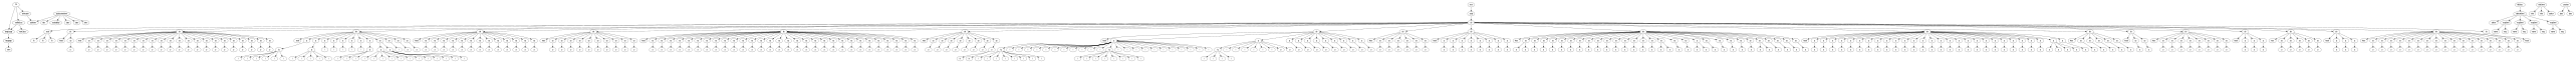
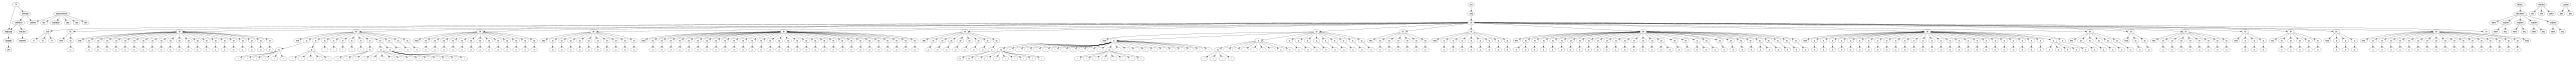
  digraph {
    fontname="Roboto Condensed"
    node [fontname="Roboto Condensed"]
    edge [fontname="Roboto Condensed"]
    n1 [label=TEI]
    n2 [label=teiHeader]
    n3 [label=langUsage]
    n4 [label=profileDesc]
    n5 [label=publisher]
    n6 [label=text]
    n7 [label=body]
    n8 [label=fileDesc]
    n9 [label=editionStmt]
    n10 [label=textClass]
    n11 [label=titleStmt]
    n12 [label=title]
    n13 [label=title]
    n14 [label=author]
    n15 [label=edition]
    n16 [label=respStmt]
    n17 [label=respStmt]
    n18 [label=respStmt]
    n19 [label=respStmt]
    n20 [label=publicationStmt]
    n21 [label=date]
    n22 [label=date]
    n23 [label=idno]
    n24 [label=idno]
    n25 [label=availability]
    n26 [label=name]
    n27 [label=resp]
    n28 [label=name]
    n29 [label=resp]
    n30 [label=name]
    n31 [label=resp]
    n32 [label=name]
    n33 [label=resp]
    n34 [label=creation]
    n35 [label=date]
    n36 [label=date]
    n37 [label=language]
+   n38 [label=keywords]
    n39 [label=term]
    n40 [label=div]
    n41 [label=head]
    n42 [label=div]
    n43 [label=div]
    n44 [label=div]
    n45 [label=div]
    n46 [label=div]
    n47 [label=div]
    n48 [label=div]
    n49 [label=div]
    n50 [label=div]
    n51 [label=div]
    n52 [label=div]
    n53 [label=div]
    n54 [label=div]
    n55 [label=div]
    n56 [label=div]
    n57 [label=div]
    n58 [label=div]
    n59 [label=div]
    n60 [label=div]
    n61 [label=div]
    n62 [label=lb]
    n63 [label=lb]
    n64 [label=lb]
    n65 [label=head]
    n66 [label=sp]
    n67 [label=head]
    n68 [label=sp]
    n69 [label=sp]
    n70 [label=sp]
    n71 [label=sp]
    n72 [label=sp]
    n73 [label=sp]
    n74 [label=sp]
    n75 [label=sp]
    n76 [label=sp]
    n77 [label=sp]
    n78 [label=sp]
    n79 [label=sp]
    n80 [label=sp]
    n81 [label=sp]
    n82 [label=sp]
    n83 [label=sp]
    n84 [label=sp]
    n85 [label=sp]
    n86 [label=sp]
    n87 [label=sp]
    n88 [label=sp]
    n89 [label=head]
    n90 [label=sp]
    n91 [label=sp]
    n92 [label=sp]
    n93 [label=sp]
    n94 [label=sp]
    n95 [label=sp]
    n96 [label=sp]
    n97 [label=sp]
    n98 [label=sp]
    n99 [label=sp]
    n100 [label=sp]
    n101 [label=sp]
    n102 [label=head]
    n103 [label=sp]
    n104 [label=sp]
    n105 [label=sp]
    n106 [label=sp]
    n107 [label=sp]
    n108 [label=sp]
    n109 [label=sp]
    n110 [label=sp]
    n111 [label=sp]
    n112 [label=sp]
    n113 [label=sp]
    n114 [label=sp]
    n115 [label=sp]
    n116 [label=head]
    n117 [label=sp]
    n118 [label=sp]
    n119 [label=sp]
    n120 [label=sp]
    n121 [label=sp]
    n122 [label=sp]
    n123 [label=sp]
    n124 [label=sp]
    n125 [label=sp]
    n126 [label=sp]
    n127 [label=head]
    n128 [label=sp]
    n129 [label=sp]
    n130 [label=sp]
    n131 [label=sp]
    n132 [label=sp]
    n133 [label=sp]
    n134 [label=sp]
    n135 [label=sp]
    n136 [label=sp]
    n137 [label=sp]
    n138 [label=sp]
    n139 [label=sp]
    n140 [label=sp]
    n141 [label=sp]
    n142 [label=sp]
    n143 [label=sp]
    n144 [label=sp]
    n145 [label=sp]
    n146 [label=sp]
    n147 [label=sp]
    n148 [label=sp]
    n149 [label=sp]
    n150 [label=sp]
    n151 [label=sp]
    n152 [label=sp]
    n153 [label=sp]
    n154 [label=sp]
    n155 [label=sp]
    n156 [label=sp]
    n157 [label=sp]
    n158 [label=head]
    n159 [label=sp]
    n160 [label=sp]
    n161 [label=sp]
    n162 [label=sp]
    n163 [label=sp]
    n164 [label=sp]
    n165 [label=sp]
    n166 [label=sp]
    n167 [label=head]
    n168 [label=sp]
    n169 [label=sp]
    n170 [label=sp]
    n171 [label=sp]
    n172 [label=sp]
    n173 [label=sp]
    n174 [label=sp]
    n175 [label=sp]
    n176 [label=sp]
    n177 [label=sp]
    n178 [label=sp]
    n179 [label=head]
    n180 [label=sp]
    n181 [label=sp]
    n182 [label=sp]
    n183 [label=sp]
    n184 [label=sp]
    n185 [label=sp]
    n186 [label=head]
    n187 [label=sp]
    n188 [label=sp]
    n189 [label=sp]
    n190 [label=sp]
    n191 [label=sp]
    n192 [label=sp]
    n193 [label=sp]
    n194 [label=sp]
    n195 [label=head]
    n196 [label=sp]
    n197 [label=sp]
    n198 [label=sp]
    n199 [label=sp]
    n200 [label=sp]
    n201 [label=sp]
    n202 [label=sp]
    n203 [label=sp]
    n204 [label=sp]
    n205 [label=sp]
    n206 [label=sp]
    n207 [label=sp]
    n208 [label=sp]
    n209 [label=sp]
    n210 [label=sp]
    n211 [label=sp]
    n212 [label=sp]
    n213 [label=sp]
    n214 [label=sp]
    n215 [label=sp]
    n216 [label=sp]
    n217 [label=sp]
    n218 [label=sp]
    n219 [label=sp]
    n220 [label=sp]
    n221 [label=sp]
    n222 [label=sp]
    n223 [label=sp]
    n224 [label=sp]
    n225 [label=head]
    n226 [label=sp]
    n227 [label=sp]
    n228 [label=sp]
    n229 [label=sp]
    n230 [label=sp]
    n231 [label=sp]
    n232 [label=sp]
    n233 [label=sp]
    n234 [label=sp]
    n235 [label=sp]
    n236 [label=sp]
    n237 [label=sp]
    n238 [label=sp]
    n239 [label=sp]
    n240 [label=sp]
    n241 [label=sp]
    n242 [label=sp]
    n243 [label=sp]
    n244 [label=sp]
    n245 [label=sp]
    n246 [label=sp]
    n247 [label=sp]
    n248 [label=sp]
    n249 [label=sp]
    n250 [label=sp]
    n251 [label=sp]
    n252 [label=sp]
    n253 [label=sp]
    n254 [label=head]
    n255 [label=sp]
    n256 [label=sp]
    n257 [label=sp]
    n258 [label=sp]
    n259 [label=sp]
    n260 [label=head]
    n261 [label=sp]
    n262 [label=sp]
    n263 [label=head]
    n264 [label=sp]
    n265 [label=sp]
    n266 [label=sp]
    n267 [label=sp]
    n268 [label=sp]
    n269 [label=sp]
    n270 [label=sp]
    n271 [label=sp]
    n272 [label=head]
    n273 [label=sp]
    n274 [label=sp]
    n275 [label=sp]
    n276 [label=head]
    n277 [label=sp]
    n278 [label=sp]
    n279 [label=sp]
    n280 [label=sp]
    n281 [label=sp]
    n282 [label=head]
    n283 [label=sp]
    n284 [label=sp]
    n285 [label=sp]
    n286 [label=head]
    n287 [label=sp]
    n288 [label=sp]
    n289 [label=sp]
    n290 [label=sp]
    n291 [label=sp]
    n292 [label=sp]
    n293 [label=sp]
    n294 [label=sp]
    n295 [label=sp]
    n296 [label=sp]
    n297 [label=sp]
    n298 [label=sp]
    n299 [label=sp]
    n300 [label=sp]
    n301 [label=sp]
    n302 [label=sp]
    n303 [label=sp]
    n304 [label=head]
    n305 [label=p]
    n306 [label=p]
    n307 [label=p]
    n308 [label=p]
    n309 [label=p]
    n310 [label=p]
    n311 [label=p]
    n312 [label=p]
    n313 [label=p]
    n314 [label=p]
    n315 [label=p]
    n316 [label=p]
    n317 [label=p]
    n318 [label=p]
    n319 [label=p]
    n320 [label=p]
    n321 [label=p]
    n322 [label=p]
    n323 [label=p]
    n324 [label=p]
    n325 [label=p]
    n326 [label=p]
    n327 [label=lg]
    n328 [label=lg]
    n329 [label=l]
    n330 [label=l]
    n331 [label=l]
    n332 [label=l]
    n333 [label=l]
    n334 [label=lg]
    n335 [label=lg]
    n336 [label=lg]
    n337 [label=l]
    n338 [label=p]
    n339 [label=p]
    n340 [label=l]
    n341 [label=l]
    n342 [label=l]
    n343 [label=l]
    n344 [label=l]
    n345 [label=l]
    n346 [label=l]
    n347 [label=l]
    n348 [label=l]
    n349 [label=l]
    n350 [label=l]
    n351 [label=l]
    n352 [label=l]
    n353 [label=l]
    n354 [label=l]
    n355 [label=l]
    n356 [label=l]
    n357 [label=l]
    n358 [label=l]
    n359 [label=l]
    n360 [label=l]
    n361 [label=l]
    n362 [label=l]
    n363 [label=l]
    n364 [label=l]
    n365 [label=l]
    n366 [label=p]
    n367 [label=p]
    n368 [label=p]
    n369 [label=p]
    n370 [label=p]
    n371 [label=p]
    n372 [label=p]
    n373 [label=p]
    n374 [label=p]
    n375 [label=p]
    n376 [label=p]
    n377 [label=p]
    n378 [label=p]
    n379 [label=p]
    n380 [label=p]
    n381 [label=p]
    n382 [label=p]
    n383 [label=p]
    n384 [label=p]
    n385 [label=p]
    n386 [label=p]
    n387 [label=p]
    n388 [label=p]
    n389 [label=p]
    n390 [label=p]
    n391 [label=p]
    n392 [label=p]
    n393 [label=p]
    n394 [label=p]
    n395 [label=p]
    n396 [label=p]
    n397 [label=p]
    n398 [label=p]
    n399 [label=p]
    n400 [label=p]
    n401 [label=p]
    n402 [label=p]
    n403 [label=p]
    n404 [label=p]
    n405 [label=p]
    n406 [label=p]
    n407 [label=p]
    n408 [label=p]
    n409 [label=p]
    n410 [label=p]
    n411 [label=p]
    n412 [label=p]
    n413 [label=p]
    n414 [label=p]
    n415 [label=p]
    n416 [label=p]
    n417 [label=p]
    n418 [label=p]
    n419 [label=p]
    n420 [label=p]
    n421 [label=p]
    n422 [label=p]
    n423 [label=p]
    n424 [label=p]
    n425 [label=p]
    n426 [label=p]
    n427 [label=hi]
    n428 [label=hi]
    n429 [label=lg]
    n430 [label=l]
    n431 [label=l]
    n432 [label=l]
    n433 [label=l]
    n434 [label=l]
    n435 [label=l]
    n436 [label=l]
    n437 [label=l]
    n438 [label=l]
    n439 [label=l]
    n440 [label=l]
    n441 [label=lg]
    n442 [label=l]
    n443 [label=l]
    n444 [label=l]
    n445 [label=l]
    n446 [label=l]
    n447 [label=l]
    n448 [label=l]
    n449 [label=l]
    n450 [label=l]
    n451 [label=l]
    n452 [label=l]
    n453 [label=lg]
    n454 [label=l]
    n455 [label=l]
    n456 [label=l]
    n457 [label=l]
    n458 [label=l]
    n459 [label=l]
    n460 [label=p]
    n461 [label=p]
    n462 [label=p]
    n463 [label=p]
    n464 [label=p]
    n465 [label=p]
    n466 [label=p]
    n467 [label=p]
    n468 [label=p]
    n469 [label=p]
    n470 [label=p]
    n471 [label=l]
    n472 [label=l]
    n473 [label=l]
    n474 [label=l]
    n475 [label=l]
    n476 [label=l]
    n477 [label=l]
    n478 [label=l]
    n479 [label=l]
    n480 [label=l]
    n481 [label=l]
    n482 [label=l]
    n483 [label=l]
    n484 [label=l]
    n485 [label=l]
    n486 [label=l]
    n487 [label=l]
    n488 [label=l]
    n489 [label=l]
    n490 [label=l]
    n491 [label=p]
    n492 [label=p]
    n493 [label=p]
    n494 [label=p]
    n495 [label=p]
    n496 [label=p]
    n497 [label=p]
    n498 [label=p]
    n499 [label=p]
    n500 [label=p]
    n501 [label=p]
    n502 [label=p]
    n503 [label=p]
    n504 [label=p]
    n505 [label=p]
    n506 [label=p]
    n507 [label=p]
    n508 [label=p]
    n509 [label=p]
    n510 [label=p]
    n511 [label=p]
    n512 [label=p]
    n513 [label=p]
    n514 [label=p]
    n515 [label=p]
    n516 [label=p]
    n517 [label=p]
    n518 [label=p]
    n519 [label=p]
    n520 [label=p]
    n521 [label=p]
    n522 [label=p]
    n523 [label=p]
    n524 [label=p]
    n525 [label=p]
    n526 [label=p]
    n527 [label=p]
    n528 [label=p]
    n529 [label=p]
    n530 [label=p]
    n531 [label=p]
    n532 [label=p]
    n533 [label=p]
    n534 [label=p]
    n535 [label=p]
    n536 [label=p]
    n537 [label=p]
    n538 [label=p]
    n539 [label=p]
    n540 [label=p]
    n541 [label=p]
    n542 [label=p]
    n543 [label=p]
    n544 [label=p]
    n545 [label=p]
    n546 [label=p]
    n547 [label=p]
    n548 [label=p]
    n549 [label=p]
    n550 [label=p]
    n551 [label=p]
    n552 [label=p]
    n553 [label=p]
    n554 [label=p]
    n555 [label=p]
    n556 [label=p]
    n557 [label=p]
    n558 [label=p]
    n559 [label=p]
    n560 [label=p]
    n561 [label=p]
    n562 [label=p]
    n563 [label=p]
    n564 [label=p]
    n565 [label=p]
    n566 [label=p]
    n567 [label=p]
    n568 [label=p]
    n569 [label=p]
    n570 [label=p]
    n571 [label=p]
    n572 [label=p]
    n573 [label=p]
    n574 [label=p]
    n575 [label=p]
    n576 [label=p]
    n577 [label=p]
    n578 [label=p]
    n579 [label=p]
    n580 [label=p]
    n581 [label=p]
    n582 [label=p]
    n583 [label=p]
    n584 [label=p]
    n585 [label=p]
    n586 [label=p]
    n587 [label=p]
    n588 [label=p]
    n589 [label=p]
    n590 [label=p]
    n591 [label=p]
    n592 [label=p]
    n593 [label=p]
    n594 [label=p]
    n595 [label=p]
    n596 [label=p]
    n597 [label=p]
    n598 [label=p]
    n599 [label=p]
    n600 [label=p]
    n601 [label=p]
    n602 [label=p]
    n603 [label=p]
    n604 [label=p]
    n605 [label=p]
    n606 [label=p]
    n607 [label=p]
    n608 [label=p]
    n609 [label=p]
    n610 [label=p]
    n611 [label=p]
    n1 -> n2
    n1 -> n3
-   n1 -> n4
+   n2 -> n4
    n2 -> n5
    n3 -> n37
    n4 -> n3
    n4 -> n10
    n6 -> n7
    n7 -> n40
    n8 -> n9
    n9 -> n15
    n9 -> n16
    n9 -> n17
    n9 -> n18
    n9 -> n19
+   n10 -> n38
    n11 -> n12
    n11 -> n13
    n11 -> n14
    n16 -> n26
    n16 -> n27
    n17 -> n28
    n17 -> n29
    n18 -> n30
    n18 -> n31
    n19 -> n32
    n19 -> n33
    n20 -> n5
    n20 -> n21
    n20 -> n22
    n20 -> n23
    n20 -> n24
    n20 -> n25
    n34 -> n35
    n34 -> n36
    n37 -> n39
    n40 -> n41
    n40 -> n42
    n40 -> n43
    n40 -> n44
    n40 -> n45
    n40 -> n46
    n40 -> n47
    n40 -> n48
    n40 -> n49
    n40 -> n50
    n40 -> n51
    n40 -> n52
    n40 -> n53
    n40 -> n54
    n40 -> n55
    n40 -> n56
    n40 -> n57
    n40 -> n58
    n40 -> n59
    n40 -> n60
    n40 -> n61
    n41 -> n62
    n41 -> n63
    n41 -> n64
    n42 -> n65
    n42 -> n66
    n43 -> n67
    n43 -> n68
    n43 -> n69
    n43 -> n70
    n43 -> n71
    n43 -> n72
    n43 -> n73
    n43 -> n74
    n43 -> n75
    n43 -> n76
    n43 -> n77
    n43 -> n78
    n43 -> n79
    n43 -> n80
    n43 -> n81
    n43 -> n82
    n43 -> n83
    n43 -> n84
    n43 -> n85
    n43 -> n86
    n43 -> n87
    n43 -> n88
    n44 -> n89
    n44 -> n90
    n44 -> n91
    n44 -> n92
    n44 -> n93
    n44 -> n94
    n44 -> n95
    n44 -> n96
    n44 -> n97
    n44 -> n98
    n44 -> n99
    n44 -> n100
    n44 -> n101
    n45 -> n102
    n45 -> n103
    n45 -> n104
    n45 -> n105
    n45 -> n106
    n45 -> n107
    n45 -> n108
    n45 -> n109
    n45 -> n110
    n45 -> n111
    n45 -> n112
    n45 -> n113
    n45 -> n114
    n45 -> n115
    n46 -> n116
    n46 -> n117
    n46 -> n118
    n46 -> n119
    n46 -> n120
    n46 -> n121
    n46 -> n122
    n46 -> n123
    n46 -> n124
    n46 -> n125
    n46 -> n126
    n47 -> n127
    n47 -> n128
    n47 -> n129
    n47 -> n130
    n47 -> n131
    n47 -> n132
    n47 -> n133
    n47 -> n134
    n47 -> n135
    n47 -> n136
    n47 -> n137
    n47 -> n138
    n47 -> n139
    n47 -> n140
    n47 -> n141
    n47 -> n142
    n47 -> n143
    n47 -> n144
    n47 -> n145
    n47 -> n146
    n47 -> n147
    n47 -> n148
    n47 -> n149
    n47 -> n150
    n47 -> n151
    n47 -> n152
    n47 -> n153
    n47 -> n154
    n47 -> n155
    n47 -> n156
    n47 -> n157
    n48 -> n158
    n48 -> n159
    n48 -> n160
    n48 -> n161
    n48 -> n162
    n48 -> n163
    n48 -> n164
    n48 -> n165
    n48 -> n166
    n49 -> n167
    n49 -> n168
    n49 -> n169
    n49 -> n170
    n49 -> n171
    n49 -> n172
    n49 -> n173
    n49 -> n174
    n49 -> n175
    n49 -> n176
    n49 -> n177
    n49 -> n178
    n50 -> n179
    n50 -> n180
    n50 -> n181
    n50 -> n182
    n50 -> n183
    n50 -> n184
    n50 -> n185
    n51 -> n186
    n51 -> n187
    n51 -> n188
    n51 -> n189
    n51 -> n190
    n51 -> n191
    n51 -> n192
    n51 -> n193
    n51 -> n194
    n52 -> n195
    n52 -> n196
    n52 -> n197
    n52 -> n198
    n52 -> n199
    n52 -> n200
    n52 -> n201
    n52 -> n202
    n52 -> n203
    n52 -> n204
    n52 -> n205
    n52 -> n206
    n52 -> n207
    n52 -> n208
    n52 -> n209
    n52 -> n210
    n52 -> n211
    n52 -> n212
    n52 -> n213
    n52 -> n214
    n52 -> n215
    n52 -> n216
    n52 -> n217
    n52 -> n218
    n52 -> n219
    n52 -> n220
    n52 -> n221
    n52 -> n222
    n52 -> n223
    n52 -> n224
    n53 -> n225
    n53 -> n226
    n53 -> n227
    n53 -> n228
    n53 -> n229
    n53 -> n230
    n53 -> n231
    n53 -> n232
    n53 -> n233
    n53 -> n234
    n53 -> n235
    n53 -> n236
    n53 -> n237
    n53 -> n238
    n53 -> n239
    n53 -> n240
    n53 -> n241
    n53 -> n242
    n53 -> n243
    n53 -> n244
    n53 -> n245
    n53 -> n246
    n53 -> n247
    n53 -> n248
    n53 -> n249
    n53 -> n250
    n53 -> n251
    n53 -> n252
    n53 -> n253
    n54 -> n254
    n54 -> n255
    n54 -> n256
    n54 -> n257
    n54 -> n258
    n54 -> n259
    n55 -> n260
    n55 -> n261
    n55 -> n262
    n56 -> n263
    n56 -> n264
    n56 -> n265
    n56 -> n266
    n56 -> n267
    n56 -> n268
    n56 -> n269
    n56 -> n270
    n56 -> n271
    n57 -> n272
    n57 -> n273
    n57 -> n274
    n57 -> n275
    n58 -> n276
    n58 -> n277
    n58 -> n278
    n58 -> n279
    n58 -> n280
    n58 -> n281
    n59 -> n282
    n59 -> n283
    n59 -> n284
    n59 -> n285
    n60 -> n286
    n60 -> n287
    n60 -> n288
    n60 -> n289
    n60 -> n290
    n60 -> n291
    n60 -> n292
    n60 -> n293
    n60 -> n294
    n60 -> n295
    n60 -> n296
    n60 -> n297
    n60 -> n298
    n60 -> n299
    n60 -> n300
    n60 -> n301
    n60 -> n302
    n60 -> n303
    n61 -> n304
    n66 -> n305
    n68 -> n306
    n69 -> n307
    n70 -> n308
    n71 -> n309
    n72 -> n310
    n73 -> n311
    n74 -> n312
    n75 -> n313
    n76 -> n314
    n77 -> n315
    n78 -> n316
    n79 -> n317
    n80 -> n318
    n81 -> n319
    n82 -> n320
    n83 -> n321
    n84 -> n322
    n85 -> n323
    n86 -> n324
    n87 -> n325
    n88 -> n326
    n90 -> n327
    n91 -> n328
    n92 -> n329
    n93 -> n330
    n94 -> n331
    n95 -> n332
    n96 -> n333
    n97 -> n334
    n98 -> n335
    n98 -> n336
    n99 -> n337
    n100 -> n338
    n101 -> n339
    n103 -> n366
    n104 -> n367
    n105 -> n368
    n106 -> n369
    n107 -> n370
    n108 -> n371
    n109 -> n372
    n110 -> n373
    n111 -> n374
    n112 -> n375
    n113 -> n376
    n114 -> n377
    n115 -> n378
    n117 -> n379
    n118 -> n380
    n119 -> n381
    n120 -> n382
    n121 -> n383
    n122 -> n384
    n123 -> n385
    n124 -> n386
    n125 -> n387
    n126 -> n388
    n128 -> n389
    n129 -> n390
    n130 -> n391
    n131 -> n392
    n132 -> n393
    n133 -> n394
    n134 -> n395
    n135 -> n396
    n136 -> n397
    n137 -> n398
    n138 -> n399
    n139 -> n400
    n140 -> n401
    n141 -> n402
    n142 -> n403
    n143 -> n404
    n144 -> n405
    n145 -> n406
    n146 -> n407
    n147 -> n408
    n148 -> n409
    n149 -> n410
    n150 -> n411
    n151 -> n412
    n152 -> n413
    n153 -> n414
    n154 -> n415
    n155 -> n416
    n156 -> n417
    n157 -> n418
    n159 -> n419
    n160 -> n420
    n161 -> n421
    n162 -> n422
    n163 -> n423
    n164 -> n424
    n165 -> n425
    n166 -> n426
    n168 -> n429
    n168 -> n430
    n168 -> n431
    n168 -> n432
    n168 -> n433
    n168 -> n434
    n168 -> n435
    n168 -> n436
    n168 -> n437
    n168 -> n438
    n168 -> n439
    n168 -> n440
    n168 -> n441
    n168 -> n442
    n168 -> n443
    n168 -> n444
    n168 -> n445
    n168 -> n446
    n168 -> n447
    n168 -> n448
    n168 -> n449
    n168 -> n450
    n168 -> n451
    n168 -> n452
    n169 -> n453
    n169 -> n454
    n169 -> n455
    n169 -> n456
    n169 -> n457
    n169 -> n458
    n169 -> n459
    n169 -> n460
    n169 -> n461
    n170 -> n462
    n171 -> n463
    n172 -> n464
    n173 -> n465
    n174 -> n466
    n175 -> n467
    n176 -> n468
    n177 -> n469
    n178 -> n470
    n180 -> n491
    n181 -> n492
    n182 -> n493
    n183 -> n494
    n184 -> n495
    n185 -> n496
    n187 -> n497
    n188 -> n498
    n189 -> n499
    n190 -> n500
    n191 -> n501
    n192 -> n502
    n193 -> n503
    n194 -> n504
    n196 -> n505
    n196 -> n506
    n197 -> n507
    n198 -> n508
    n199 -> n509
    n200 -> n510
    n201 -> n511
    n202 -> n512
    n203 -> n513
    n204 -> n514
    n205 -> n515
    n206 -> n516
    n207 -> n517
    n208 -> n518
    n209 -> n519
    n210 -> n520
    n211 -> n521
    n211 -> n522
    n212 -> n523
    n213 -> n524
    n214 -> n525
    n214 -> n526
    n215 -> n527
    n216 -> n528
    n217 -> n529
    n218 -> n530
    n219 -> n531
    n220 -> n532
    n220 -> n533
    n221 -> n534
    n222 -> n535
    n223 -> n536
    n224 -> n537
    n226 -> n538
    n227 -> n539
    n228 -> n540
    n229 -> n541
    n230 -> n542
    n231 -> n543
    n232 -> n544
    n233 -> n545
    n234 -> n546
    n235 -> n547
    n236 -> n548
    n237 -> n549
    n238 -> n550
    n239 -> n551
    n240 -> n552
    n241 -> n553
    n242 -> n554
    n243 -> n555
    n244 -> n556
    n245 -> n557
    n246 -> n558
    n247 -> n559
    n248 -> n560
    n249 -> n561
    n250 -> n562
    n251 -> n563
    n252 -> n564
    n252 -> n565
    n252 -> n566
    n252 -> n567
    n253 -> n568
    n255 -> n569
    n256 -> n570
    n257 -> n571
    n258 -> n572
    n259 -> n573
    n261 -> n574
    n262 -> n575
    n264 -> n576
    n265 -> n577
    n266 -> n578
    n267 -> n579
    n268 -> n580
    n269 -> n581
    n270 -> n582
    n271 -> n583
    n273 -> n584
    n274 -> n585
    n275 -> n586
    n277 -> n587
    n278 -> n588
    n279 -> n589
    n280 -> n590
    n281 -> n591
    n283 -> n592
    n284 -> n593
    n285 -> n594
    n287 -> n595
    n288 -> n596
    n289 -> n597
    n290 -> n598
    n291 -> n599
    n292 -> n600
    n293 -> n601
    n294 -> n602
    n295 -> n603
    n296 -> n604
    n297 -> n605
    n298 -> n606
    n299 -> n607
    n300 -> n608
    n301 -> n609
    n302 -> n610
    n303 -> n611
    n327 -> n340
    n327 -> n341
    n327 -> n342
    n327 -> n343
    n327 -> n344
    n327 -> n345
    n328 -> n346
    n328 -> n347
    n328 -> n348
    n328 -> n349
    n328 -> n350
    n334 -> n351
    n334 -> n352
    n334 -> n353
    n335 -> n354
    n335 -> n355
    n335 -> n356
    n335 -> n357
    n335 -> n358
    n335 -> n359
    n336 -> n360
    n336 -> n361
    n336 -> n362
    n336 -> n363
    n336 -> n364
    n336 -> n365
    n426 -> n427
    n426 -> n428
    n429 -> n471
    n429 -> n472
    n429 -> n473
    n429 -> n474
    n429 -> n475
    n429 -> n476
    n429 -> n477
    n429 -> n478
    n441 -> n479
    n441 -> n480
    n441 -> n481
    n441 -> n482
    n441 -> n483
    n441 -> n484
    n441 -> n485
    n441 -> n486
    n453 -> n487
    n453 -> n488
    n453 -> n489
    n453 -> n490
  }
